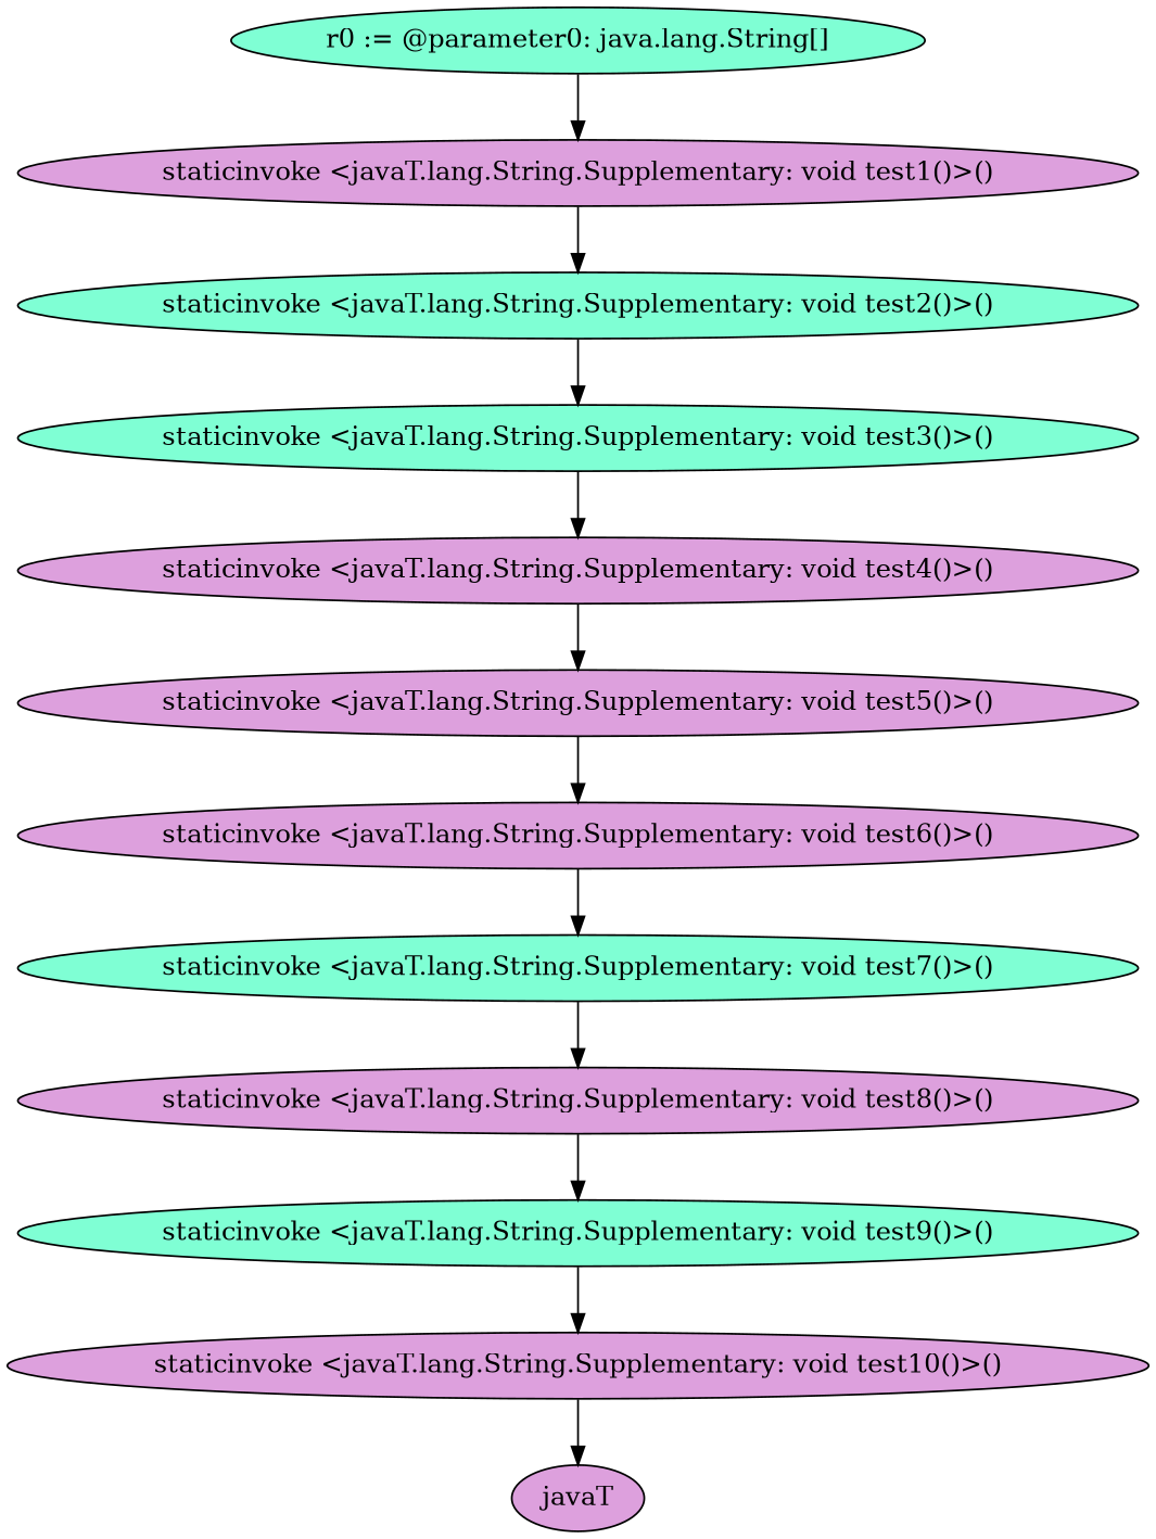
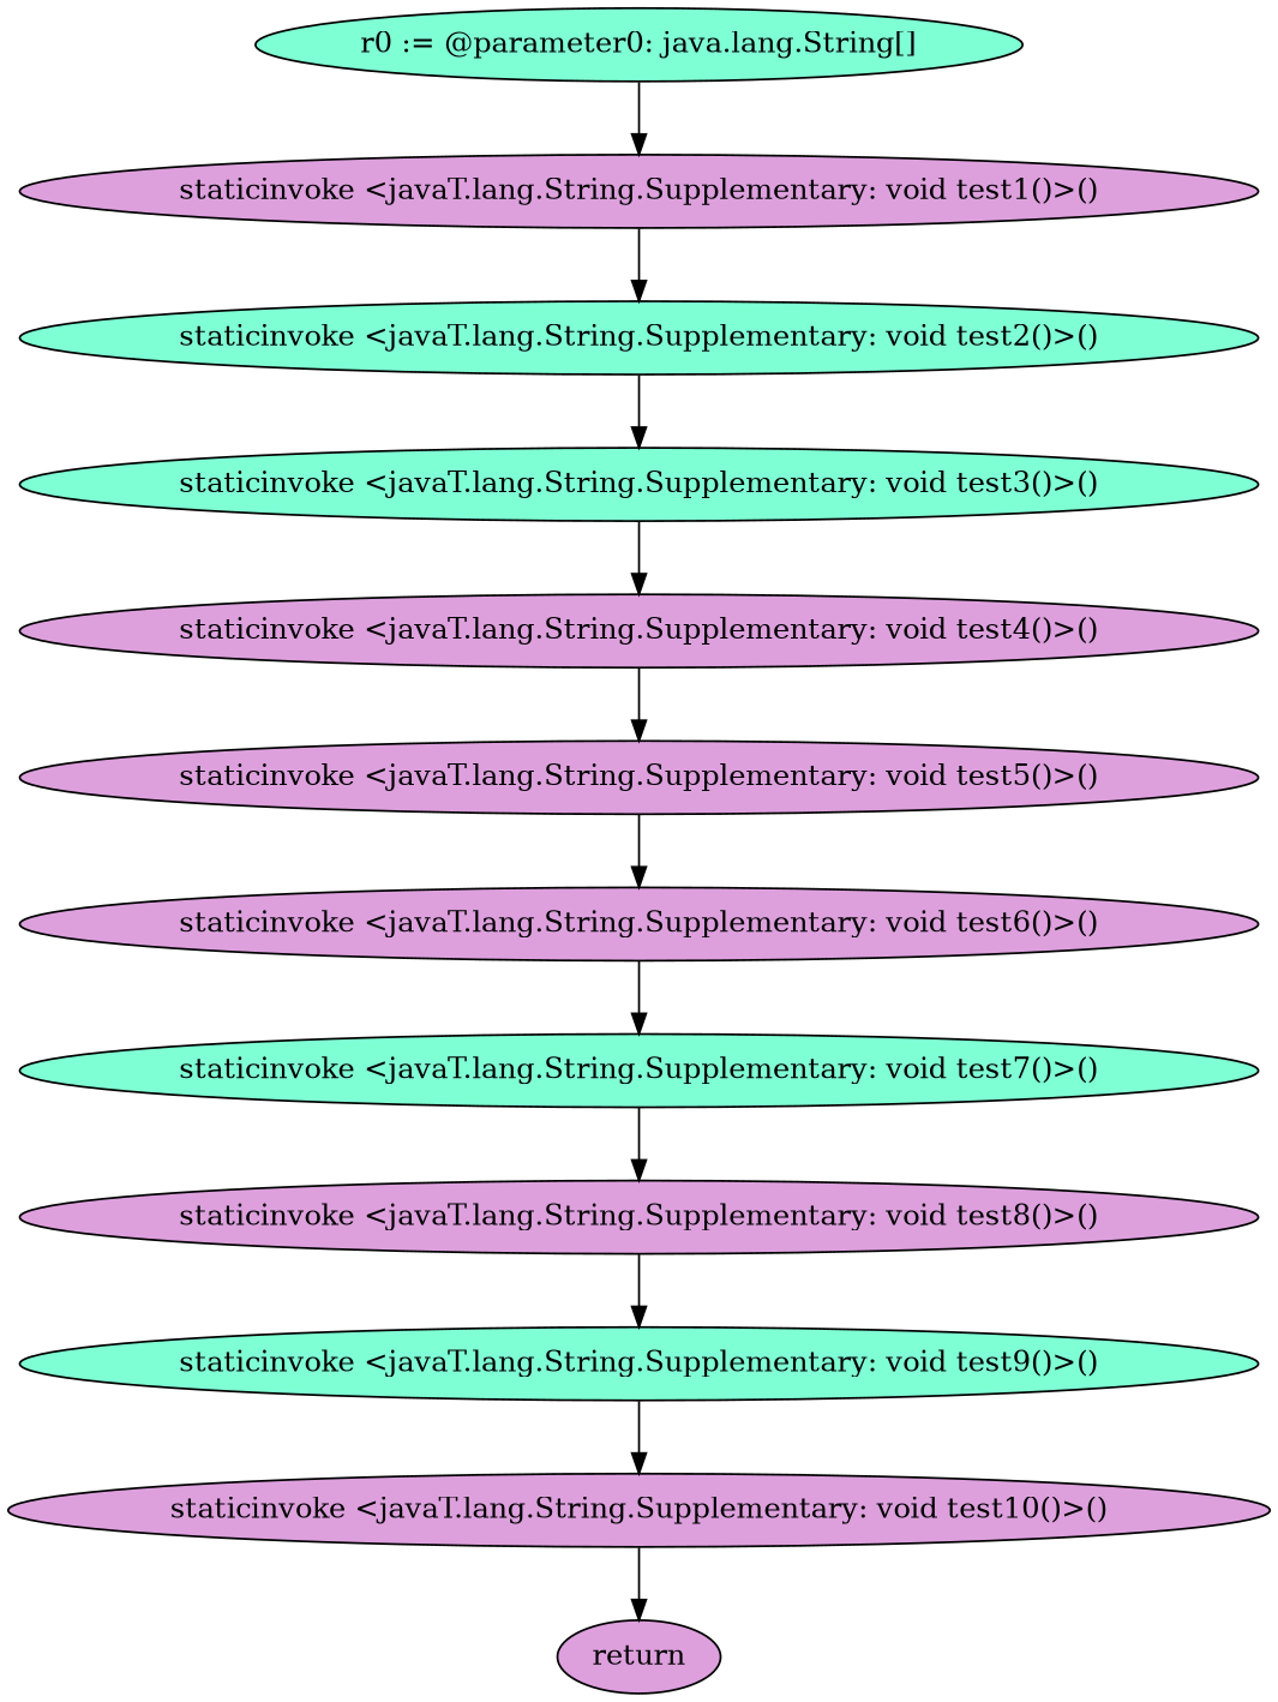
  digraph {
    node [style=filled fillcolor=plum]
    "r0 := @parameter0: java.lang.String[]" [fillcolor=aquamarine]
    "staticinvoke <javaT.lang.String.Supplementary: void test1()>()"
    "staticinvoke <javaT.lang.String.Supplementary: void test2()>()" [fillcolor=aquamarine]
    "staticinvoke <javaT.lang.String.Supplementary: void test3()>()" [fillcolor=aquamarine]
    "staticinvoke <javaT.lang.String.Supplementary: void test4()>()"
    "staticinvoke <javaT.lang.String.Supplementary: void test5()>()"
    "staticinvoke <javaT.lang.String.Supplementary: void test6()>()"
    "staticinvoke <javaT.lang.String.Supplementary: void test7()>()" [fillcolor=aquamarine]
    "staticinvoke <javaT.lang.String.Supplementary: void test8()>()"
    "staticinvoke <javaT.lang.String.Supplementary: void test9()>()" [fillcolor=aquamarine]
    "staticinvoke <javaT.lang.String.Supplementary: void test10()>()"
-   return [label=javaT]
+   return
    "r0 := @parameter0: java.lang.String[]" -> "staticinvoke <javaT.lang.String.Supplementary: void test1()>()"
    "staticinvoke <javaT.lang.String.Supplementary: void test1()>()" -> "staticinvoke <javaT.lang.String.Supplementary: void test2()>()"
    "staticinvoke <javaT.lang.String.Supplementary: void test2()>()" -> "staticinvoke <javaT.lang.String.Supplementary: void test3()>()"
    "staticinvoke <javaT.lang.String.Supplementary: void test3()>()" -> "staticinvoke <javaT.lang.String.Supplementary: void test4()>()"
    "staticinvoke <javaT.lang.String.Supplementary: void test4()>()" -> "staticinvoke <javaT.lang.String.Supplementary: void test5()>()"
    "staticinvoke <javaT.lang.String.Supplementary: void test5()>()" -> "staticinvoke <javaT.lang.String.Supplementary: void test6()>()"
    "staticinvoke <javaT.lang.String.Supplementary: void test6()>()" -> "staticinvoke <javaT.lang.String.Supplementary: void test7()>()"
    "staticinvoke <javaT.lang.String.Supplementary: void test7()>()" -> "staticinvoke <javaT.lang.String.Supplementary: void test8()>()"
    "staticinvoke <javaT.lang.String.Supplementary: void test8()>()" -> "staticinvoke <javaT.lang.String.Supplementary: void test9()>()"
    "staticinvoke <javaT.lang.String.Supplementary: void test9()>()" -> "staticinvoke <javaT.lang.String.Supplementary: void test10()>()"
    "staticinvoke <javaT.lang.String.Supplementary: void test10()>()" -> return
  }
